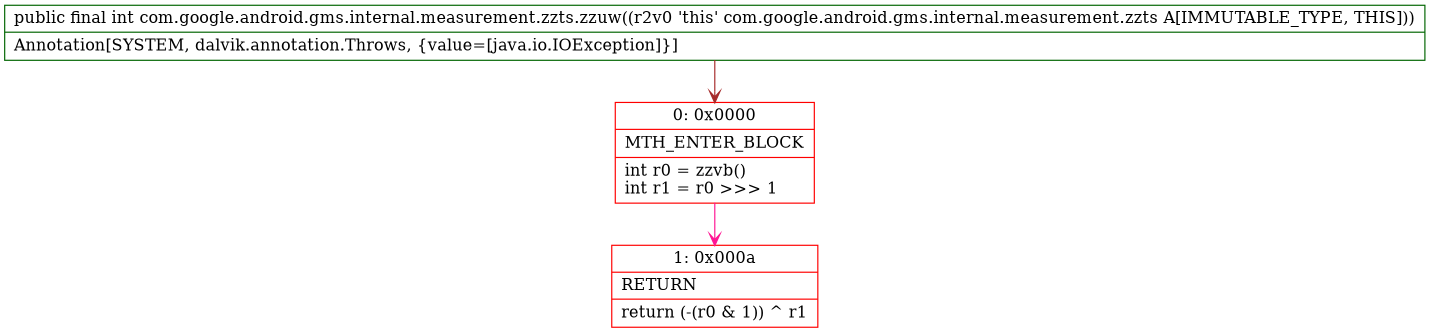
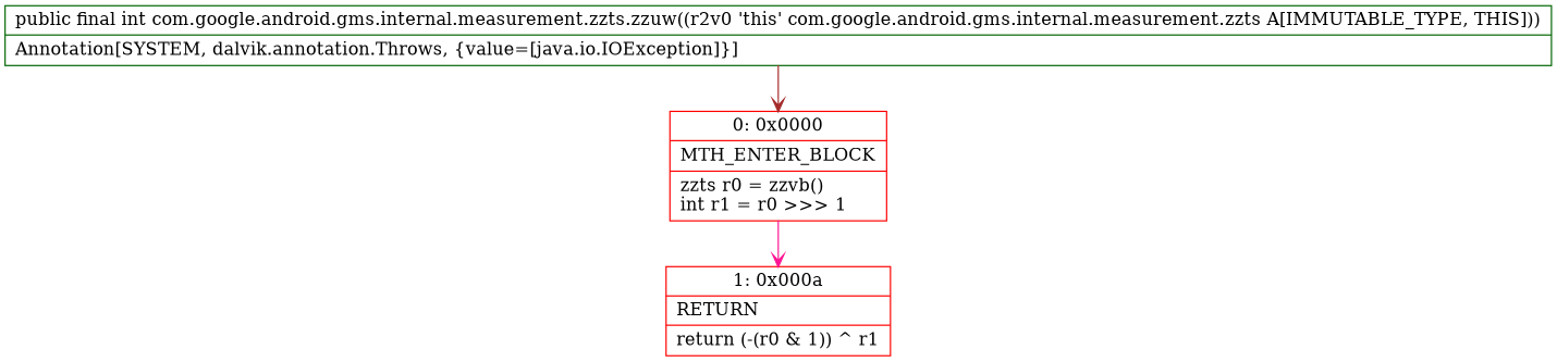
  digraph {
    node [shape=record color=red]
    edge [arrowhead=vee]
-   n1 [label="{0\:\ 0x0000|MTH_ENTER_BLOCK\l|int r0 = zzvb()\lint r1 = r0 \>\>\> 1\l}"]
+   n1 [label="{0\:\ 0x0000|MTH_ENTER_BLOCK\l|zzts r0 = zzvb()\lint r1 = r0 \>\>\> 1\l}"]
    n2 [label="{1\:\ 0x000a|RETURN\l|return (\-(r0 & 1)) ^ r1\l}"]
    n3 [label="{public final int com.google.android.gms.internal.measurement.zzts.zzuw((r2v0 'this' com.google.android.gms.internal.measurement.zzts A[IMMUTABLE_TYPE, THIS]))  | Annotation[SYSTEM, dalvik.annotation.Throws, \{value=[java.io.IOException]\}]\l}" color=darkgreen]
    n1 -> n2 [color=deeppink]
    n3 -> n1 [color=brown]
  }
